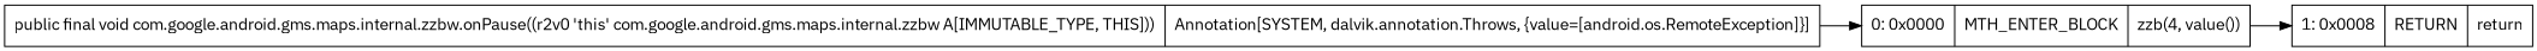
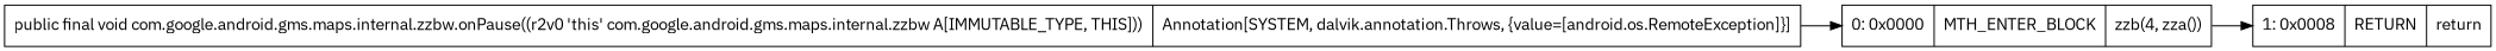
  digraph {
    rankdir=LR
    fontname="IBM Plex Sans"
    node [shape=record fontname="IBM Plex Sans"]
    edge [fontname="IBM Plex Sans"]
-   n1 [label="{0\:\ 0x0000|MTH_ENTER_BLOCK\l|zzb(4, value())\l}"]
+   n1 [label="{0\:\ 0x0000|MTH_ENTER_BLOCK\l|zzb(4, zza())\l}"]
    n2 [label="{1\:\ 0x0008|RETURN\l|return\l}"]
    n3 [label="{public final void com.google.android.gms.maps.internal.zzbw.onPause((r2v0 'this' com.google.android.gms.maps.internal.zzbw A[IMMUTABLE_TYPE, THIS]))  | Annotation[SYSTEM, dalvik.annotation.Throws, \{value=[android.os.RemoteException]\}]\l}"]
    n1 -> n2
    n3 -> n1
  }
